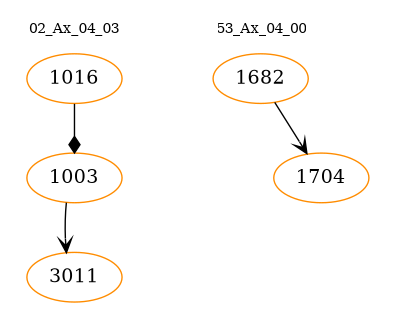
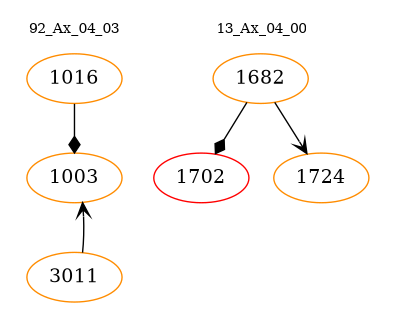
  digraph {
    node [color=darkorange]
    edge [arrowhead=vee color=black style=solid]
    n1 [label=1003]
    n2 [label=1016]
    n3 [label=3011]
    n4 [label=1682]
-   n6 [label=1704]
+   n5 [color=red label=1702]
+   n6 [label=1724]
    subgraph cluster_1 {
      color=white
      fontsize=10
-     label="02_Ax_04_03"
+     label="92_Ax_04_03"
      n1
      n2
      n3
    }
    subgraph cluster_2 {
      color=white
      fontsize=10
-     label="53_Ax_04_00"
+     label="13_Ax_04_00"
      n4
+     n5
      n6
    }
-   n1 -> n3
+   n3 -> n1
    n2 -> n1 [arrowhead=diamond]
+   n4 -> n5 [arrowhead=diamond]
    n4 -> n6
  }
